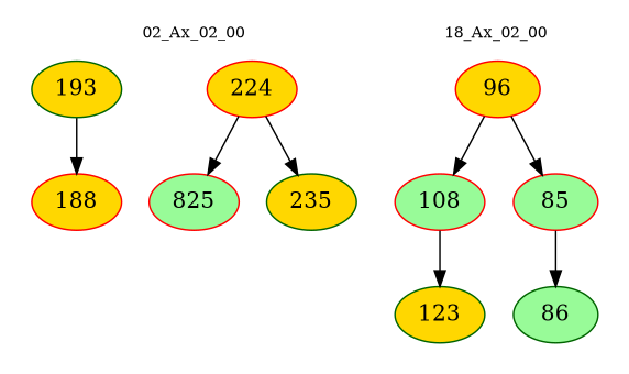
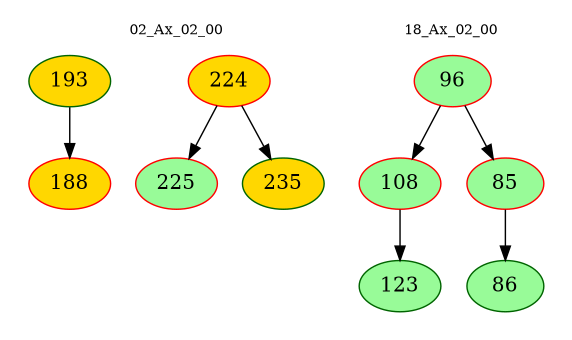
  digraph {
    node [color=red fillcolor=gold style=filled]
    edge [color=black]
    n1 [label=224]
    n2 [color=darkgreen label=193]
-   n3 [fillcolor=palegreen label=825]
+   n3 [fillcolor=palegreen label=225]
    n4 [color=darkgreen label=235]
    n5 [label=188]
-   n6 [label=96]
+   n6 [fillcolor=palegreen label=96]
    n7 [fillcolor=palegreen label=108]
-   n8 [color=darkgreen label=123]
+   n8 [color=darkgreen fillcolor=palegreen label=123]
    n9 [fillcolor=palegreen label=85]
    n10 [color=darkgreen fillcolor=palegreen label=86]
    subgraph cluster_1 {
      color=white
      fontsize=10
      label="02_Ax_02_00"
      n1
      n2
      n3
      n4
      n5
    }
    subgraph cluster_2 {
      color=white
      fontsize=10
      label="18_Ax_02_00"
      n6
      n7
      n8
      n9
      n10
    }
    n1 -> n3
    n1 -> n4
    n2 -> n5
    n6 -> n7
    n6 -> n9
    n7 -> n8
    n9 -> n10
  }
